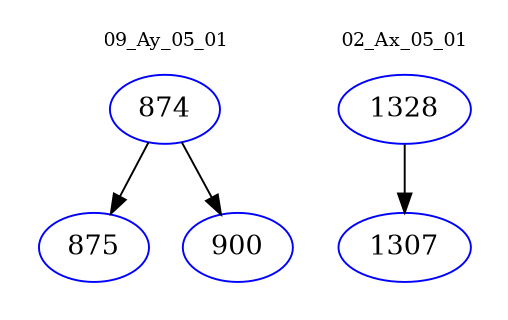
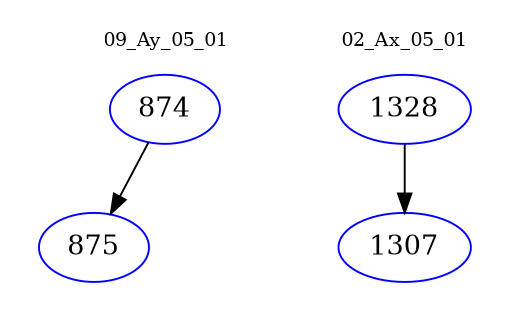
  digraph {
    node [color=blue]
    edge [color=black]
    n1 [label=874]
    n2 [label=875]
-   n3 [label=900]
    n4 [label=1328]
    n5 [label=1307]
    subgraph cluster_1 {
      color=white
      fontsize=10
      label="09_Ay_05_01"
      n1
      n2
-     n3
    }
    subgraph cluster_2 {
      color=white
      fontsize=10
      label="02_Ax_05_01"
      n4
      n5
    }
    n1 -> n2
-   n1 -> n3
    n4 -> n5
  }
